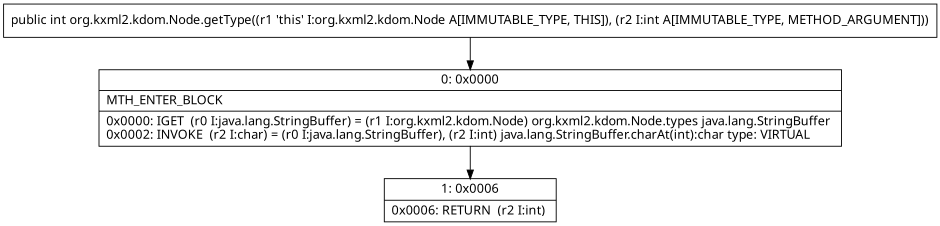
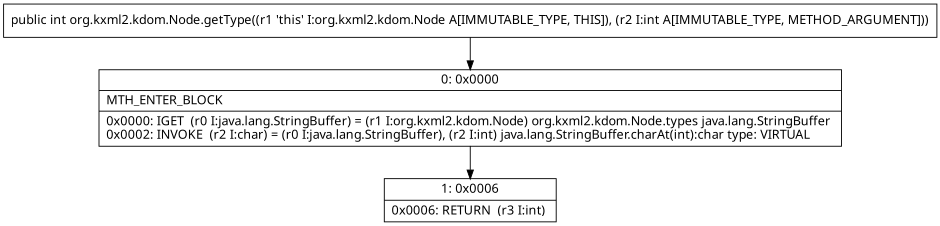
  digraph {
    fontname="Noto Sans"
    node [shape=record fontname="Noto Sans"]
    edge [fontname="Noto Sans"]
    n1 [label="{0\:\ 0x0000|MTH_ENTER_BLOCK\l|0x0000: IGET  (r0 I:java.lang.StringBuffer) = (r1 I:org.kxml2.kdom.Node) org.kxml2.kdom.Node.types java.lang.StringBuffer \l0x0002: INVOKE  (r2 I:char) = (r0 I:java.lang.StringBuffer), (r2 I:int) java.lang.StringBuffer.charAt(int):char type: VIRTUAL \l}"]
-   n2 [label="{1\:\ 0x0006|0x0006: RETURN  (r2 I:int) \l}"]
+   n2 [label="{1\:\ 0x0006|0x0006: RETURN  (r3 I:int) \l}"]
    n3 [label="{public int org.kxml2.kdom.Node.getType((r1 'this' I:org.kxml2.kdom.Node A[IMMUTABLE_TYPE, THIS]), (r2 I:int A[IMMUTABLE_TYPE, METHOD_ARGUMENT])) }"]
    n1 -> n2
    n3 -> n1
  }
